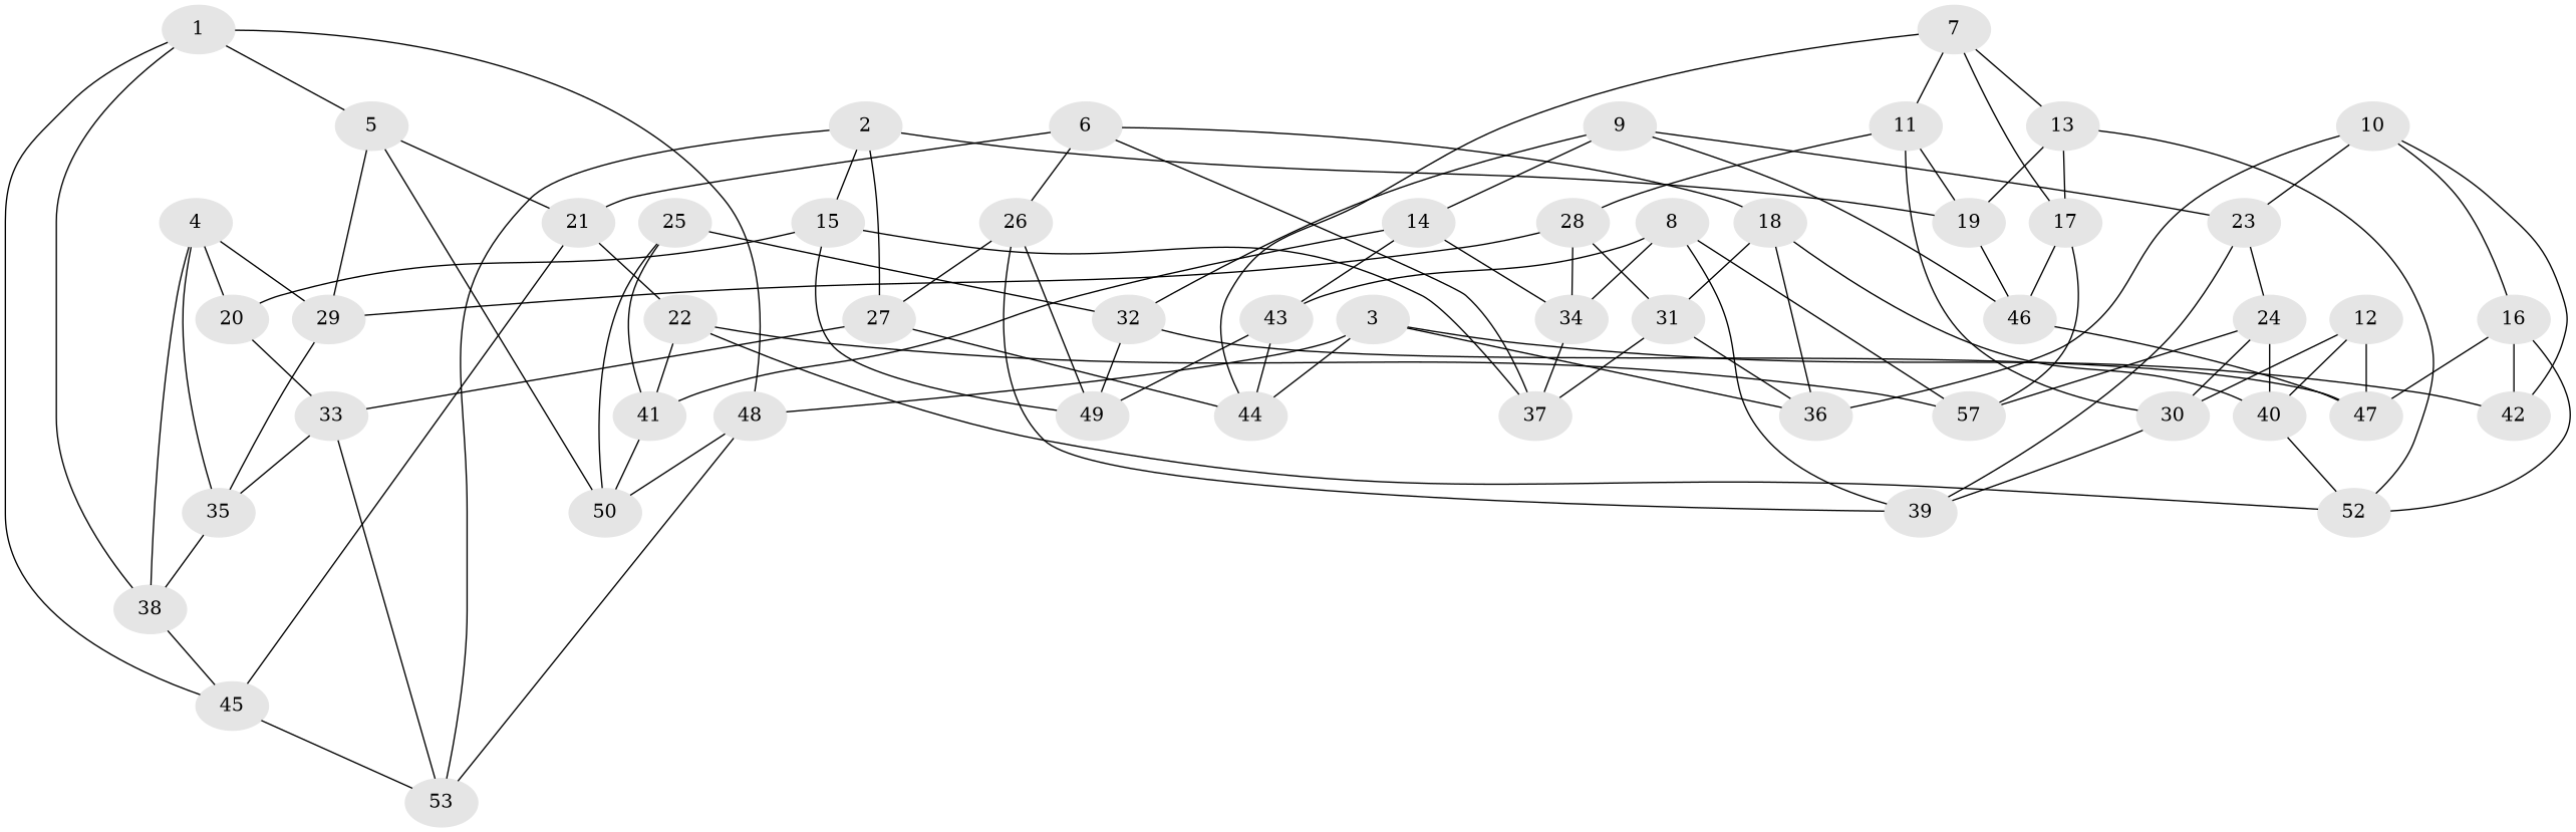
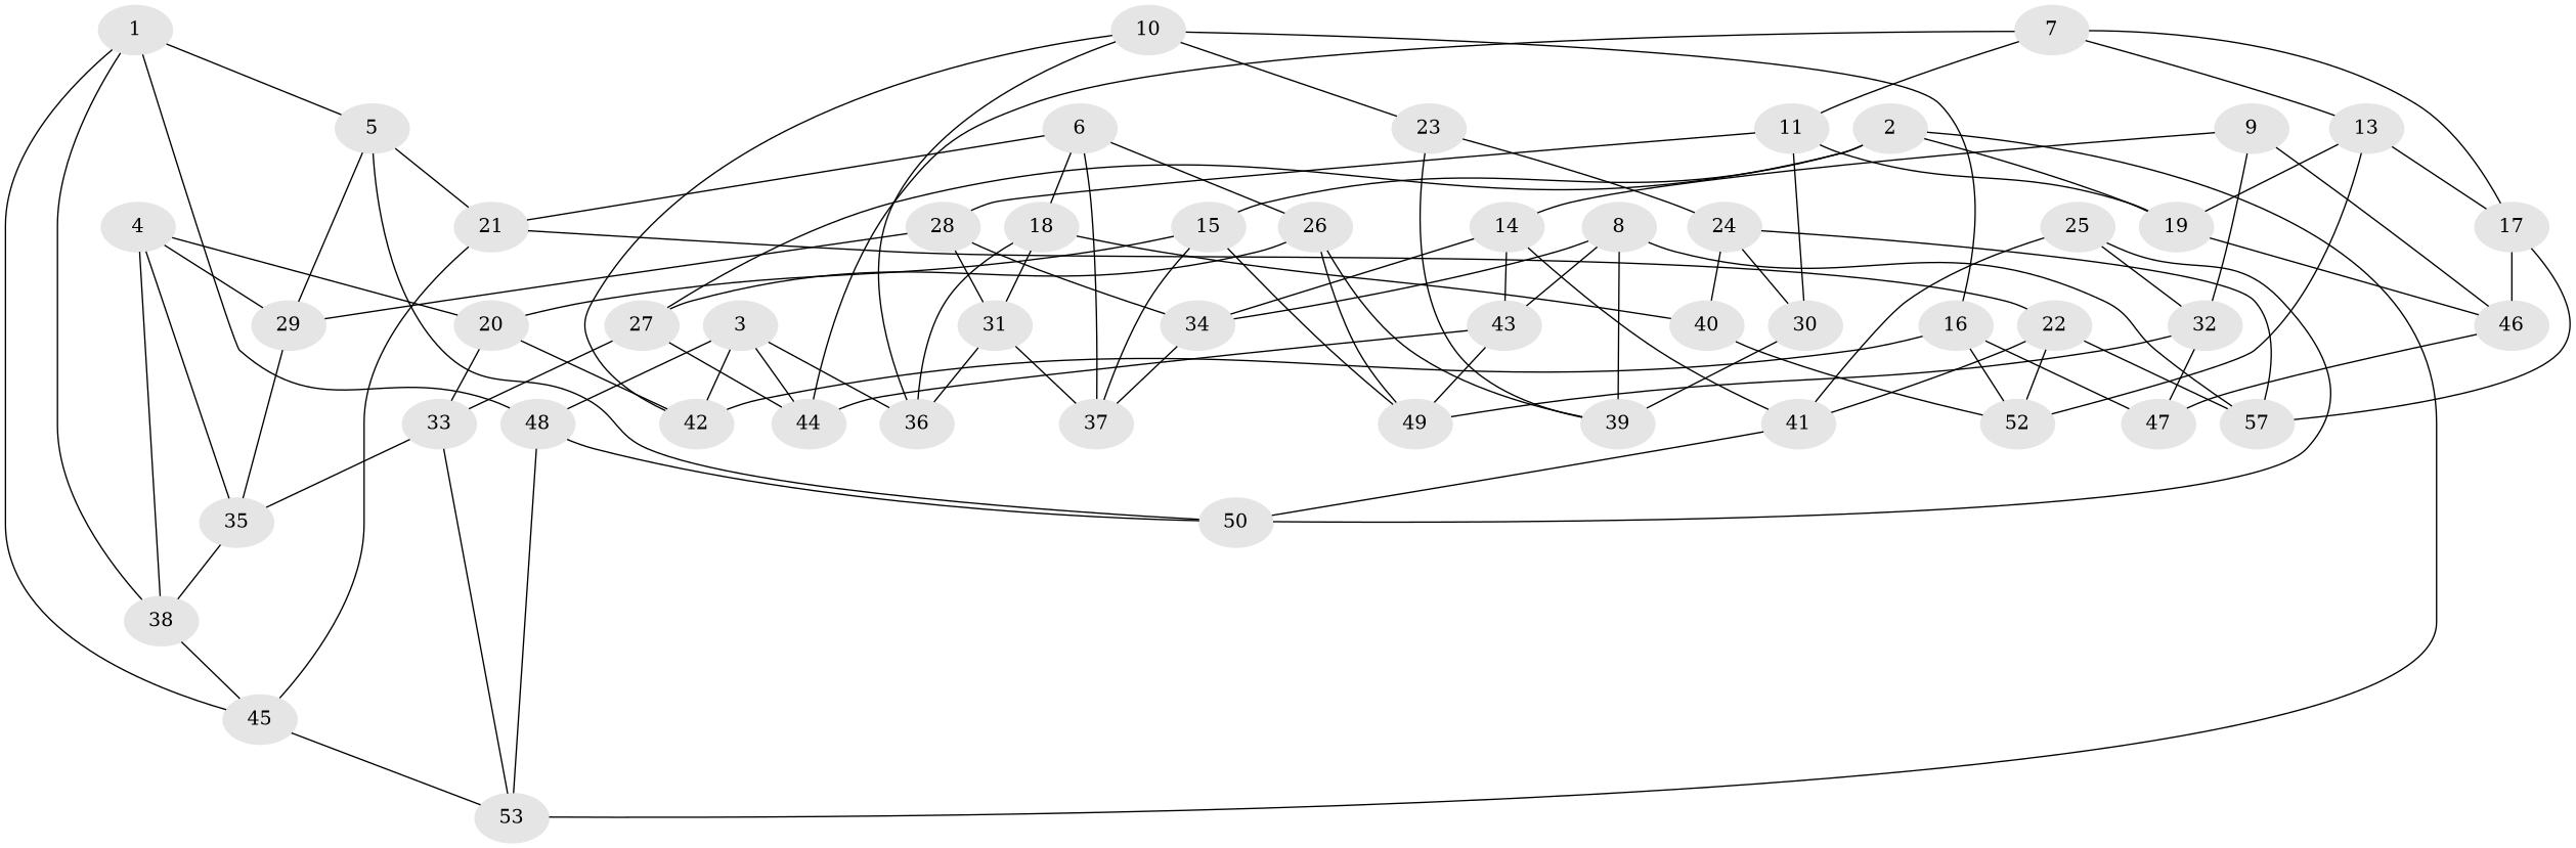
  graph {
    node [color=gray90 style=filled]
    1
    5
    38
    45
    48
    29
    21
    50
    53
    2
    15
    19
    27
    20
    37
    49
    46
    44
    33
    3
    36
    42
    4
    35
    22
    6
    18
    26
    40
    31
    39
    7
    11
    13
    17
    28
    30
    52
    n39 [label=57]
    8
    34
    43
    9
    14
    23
    32
    41
    24
    47
    10
    16
-   12
    25
    1 -- 5
    1 -- 38
    1 -- 45
    1 -- 48
    5 -- 29
    5 -- 21
    5 -- 50
    38 -- 45
    45 -- 53
    48 -- 50
    48 -- 53
    29 -- 35
    21 -- 45
    21 -- 22
    2 -- 53
    2 -- 15
    2 -- 19
    2 -- 27
    15 -- 20
    15 -- 37
    15 -- 49
    19 -- 46
    27 -- 44
    27 -- 33
    20 -- 33
+   20 -- 42
    46 -- 47
    33 -- 53
    33 -- 35
    3 -- 48
    3 -- 44
    3 -- 36
    3 -- 42
    4 -- 38
    4 -- 29
    4 -- 20
    4 -- 35
    35 -- 38
    22 -- 52
    22 -- n39
    22 -- 41
    6 -- 21
    6 -- 37
    6 -- 18
    6 -- 26
    18 -- 36
    18 -- 40
    18 -- 31
    26 -- 27
    26 -- 49
    26 -- 39
    40 -- 52
    31 -- 37
    31 -- 36
    7 -- 44
    7 -- 11
    7 -- 13
    7 -- 17
    11 -- 19
    11 -- 28
    11 -- 30
    13 -- 19
    13 -- 17
    13 -- 52
    17 -- 46
    17 -- n39
    28 -- 29
    28 -- 31
    28 -- 34
    30 -- 39
    8 -- 39
    8 -- n39
    8 -- 34
    8 -- 43
    34 -- 37
    43 -- 49
    43 -- 44
    9 -- 46
    9 -- 14
-   9 -- 23
    9 -- 32
    14 -- 34
    14 -- 43
    14 -- 41
    23 -- 39
    23 -- 24
    32 -- 49
    32 -- 47
    41 -- 50
    24 -- 40
    24 -- 30
    24 -- n39
    10 -- 36
    10 -- 42
    10 -- 23
    10 -- 16
    16 -- 42
    16 -- 52
    16 -- 47
-   12 -- 40
-   12 -- 30
-   12 -- 47
    25 -- 50
    25 -- 32
    25 -- 41
  }
